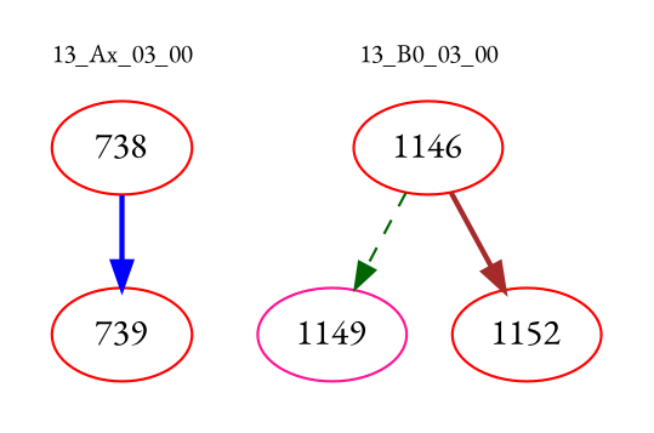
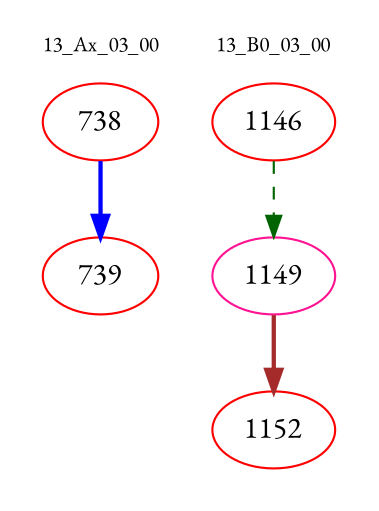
  digraph {
    fontname="EB Garamond"
    node [color=red fontname="EB Garamond"]
    edge [fontname="EB Garamond" style=bold]
    n1 [label=738]
    n2 [label=739]
    n3 [color=deeppink label=1149]
    n4 [label=1146]
    n5 [label=1152]
    subgraph cluster_1 {
      color=white
      fontsize=10
      label="13_Ax_03_00"
      n1
      n2
    }
    subgraph cluster_2 {
      color=white
      fontsize=10
      label="13_B0_03_00"
      n3
      n4
      n5
    }
    n1 -> n2 [color=blue]
    n4 -> n3 [color=darkgreen style=dashed]
-   n4 -> n5 [color=brown]
+   n3 -> n5 [color=brown]
  }
